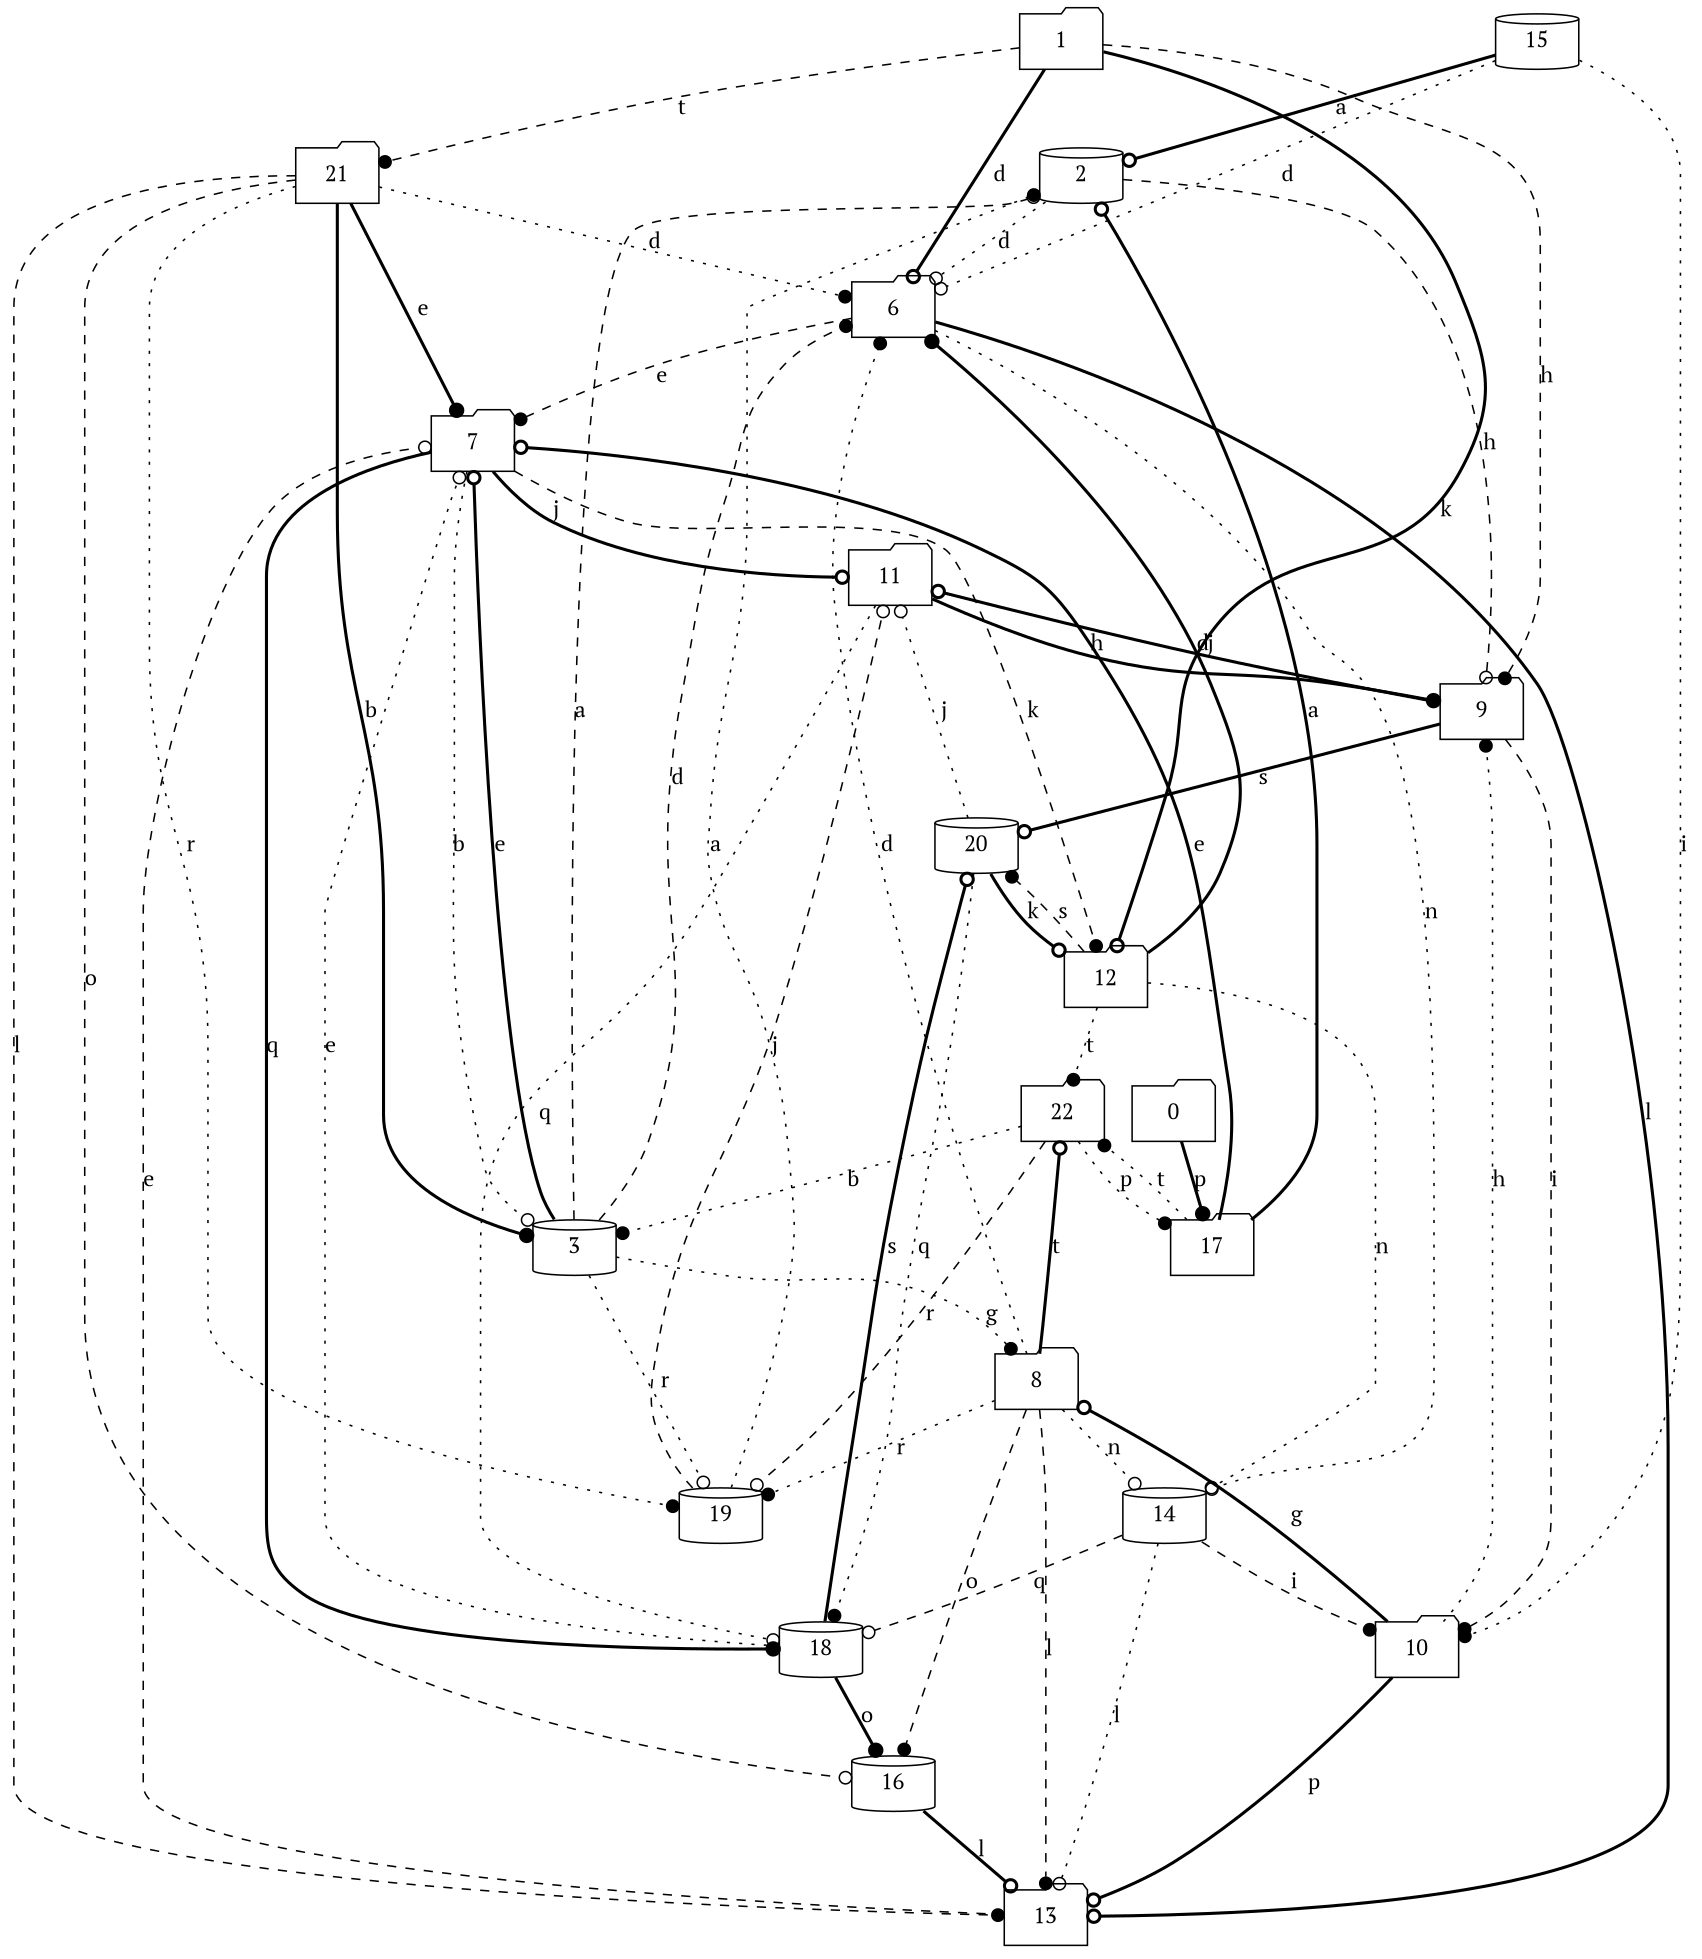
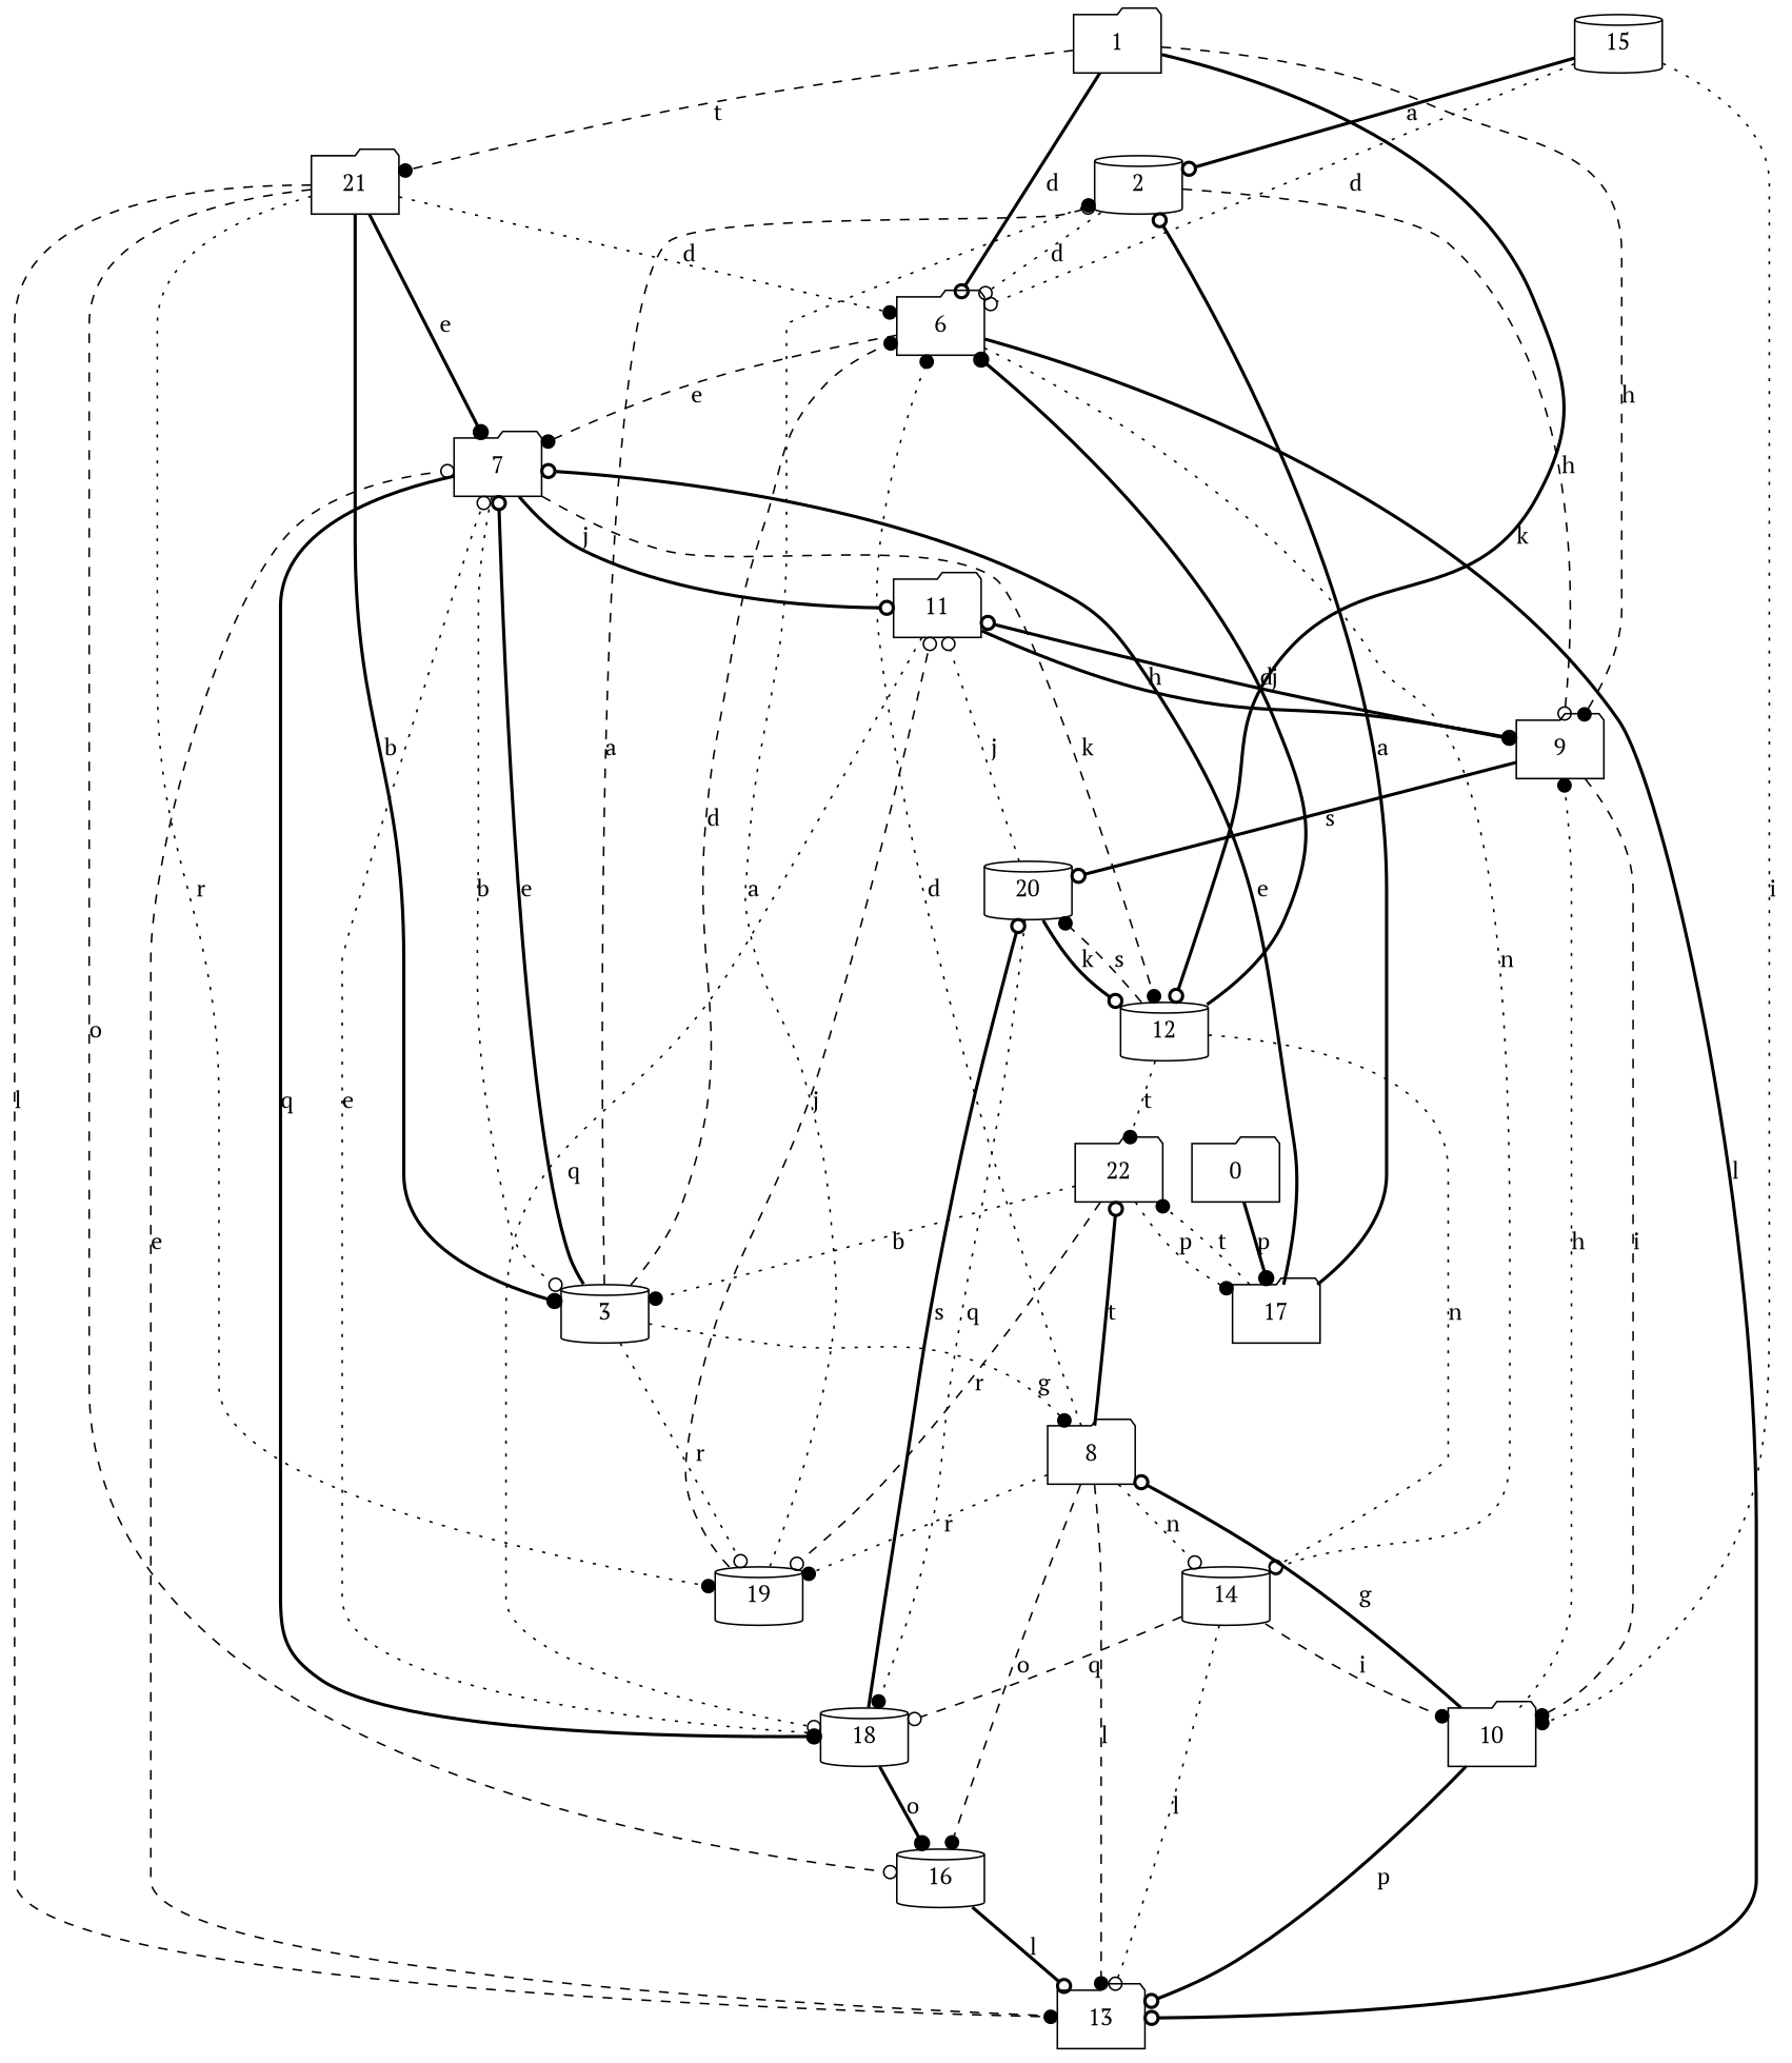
  strict digraph {
    fontname="PT Serif"
    node [fontname="PT Serif" shape=folder]
    edge [arrowhead=odot fontname="PT Serif" style=dotted]
    2 [shape=cylinder]
    6
    9
    7
    13
    14 [shape=cylinder]
    11
    10
    20 [shape=cylinder]
    3 [shape=cylinder]
    8
    19 [shape=cylinder]
-   12
+   12 [shape=cylinder]
    18 [shape=cylinder]
    16 [shape=cylinder]
    22
    0
    17
    15 [shape=cylinder]
    1
    21
    2 -> 6 [label=d]
    2 -> 9 [label=h style=dashed]
    6 -> 7 [arrowhead=dot label=e style=dashed]
    6 -> 13 [label=l style=bold]
    6 -> 14 [label=n]
    9 -> 11 [label=j style=bold]
    9 -> 10 [arrowhead=dot label=i style=dashed]
    9 -> 20 [label=s style=bold]
    7 -> 11 [label=j style=bold]
    7 -> 3 [label=b]
    7 -> 12 [arrowhead=dot label=k style=dashed]
    7 -> 18 [arrowhead=dot label=q style=bold]
    13 -> 7 [label=e style=dashed]
    14 -> 13 [label=l]
    14 -> 10 [arrowhead=dot label=i style=dashed]
    14 -> 18 [label=q style=dashed]
    11 -> 9 [arrowhead=dot label=h style=bold]
    11 -> 18 [label=q]
    10 -> 9 [arrowhead=dot label=h]
    10 -> 13 [label=p style=bold]
    10 -> 8 [label=g style=bold]
    20 -> 11 [label=j]
    20 -> 12 [label=k style=bold]
    20 -> 18 [arrowhead=dot label=q]
    3 -> 2 [label=a style=dashed]
    3 -> 6 [arrowhead=dot label=d style=dashed]
    3 -> 7 [label=e style=bold]
    3 -> 8 [arrowhead=dot label=g]
    3 -> 19 [label=r]
    8 -> 6 [arrowhead=dot label=d]
    8 -> 13 [arrowhead=dot label=l style=dashed]
    8 -> 14 [label=n]
    8 -> 19 [arrowhead=dot label=r]
    8 -> 16 [arrowhead=dot label=o style=dashed]
    8 -> 22 [label=t style=bold]
    19 -> 2 [arrowhead=dot label=a]
    19 -> 11 [label=j style=dashed]
    12 -> 6 [arrowhead=dot label=d style=bold]
    12 -> 14 [label=n]
    12 -> 20 [arrowhead=dot label=s style=dashed]
    12 -> 22 [arrowhead=dot label=t]
    18 -> 7 [label=e]
    18 -> 20 [label=s style=bold]
    18 -> 16 [arrowhead=dot label=o style=bold]
    16 -> 13 [label=l style=bold]
    22 -> 3 [arrowhead=dot label=b]
    22 -> 19 [label=r style=dashed]
    22 -> 17 [arrowhead=dot label=p]
    0 -> 17 [arrowhead=dot label=p style=bold]
    17 -> 2 [label=a style=bold]
    17 -> 7 [label=e style=bold]
    17 -> 22 [arrowhead=dot label=t]
    15 -> 2 [label=a style=bold]
    15 -> 6 [label=d]
    15 -> 10 [arrowhead=dot label=i]
    1 -> 6 [label=d style=bold]
    1 -> 9 [arrowhead=dot label=h style=dashed]
    1 -> 12 [label=k style=bold]
    1 -> 21 [arrowhead=dot label=t style=dashed]
    21 -> 6 [arrowhead=dot label=d]
    21 -> 7 [arrowhead=dot label=e style=bold]
    21 -> 13 [arrowhead=dot label=l style=dashed]
    21 -> 3 [arrowhead=dot label=b style=bold]
    21 -> 19 [arrowhead=dot label=r]
    21 -> 16 [label=o style=dashed]
  }
